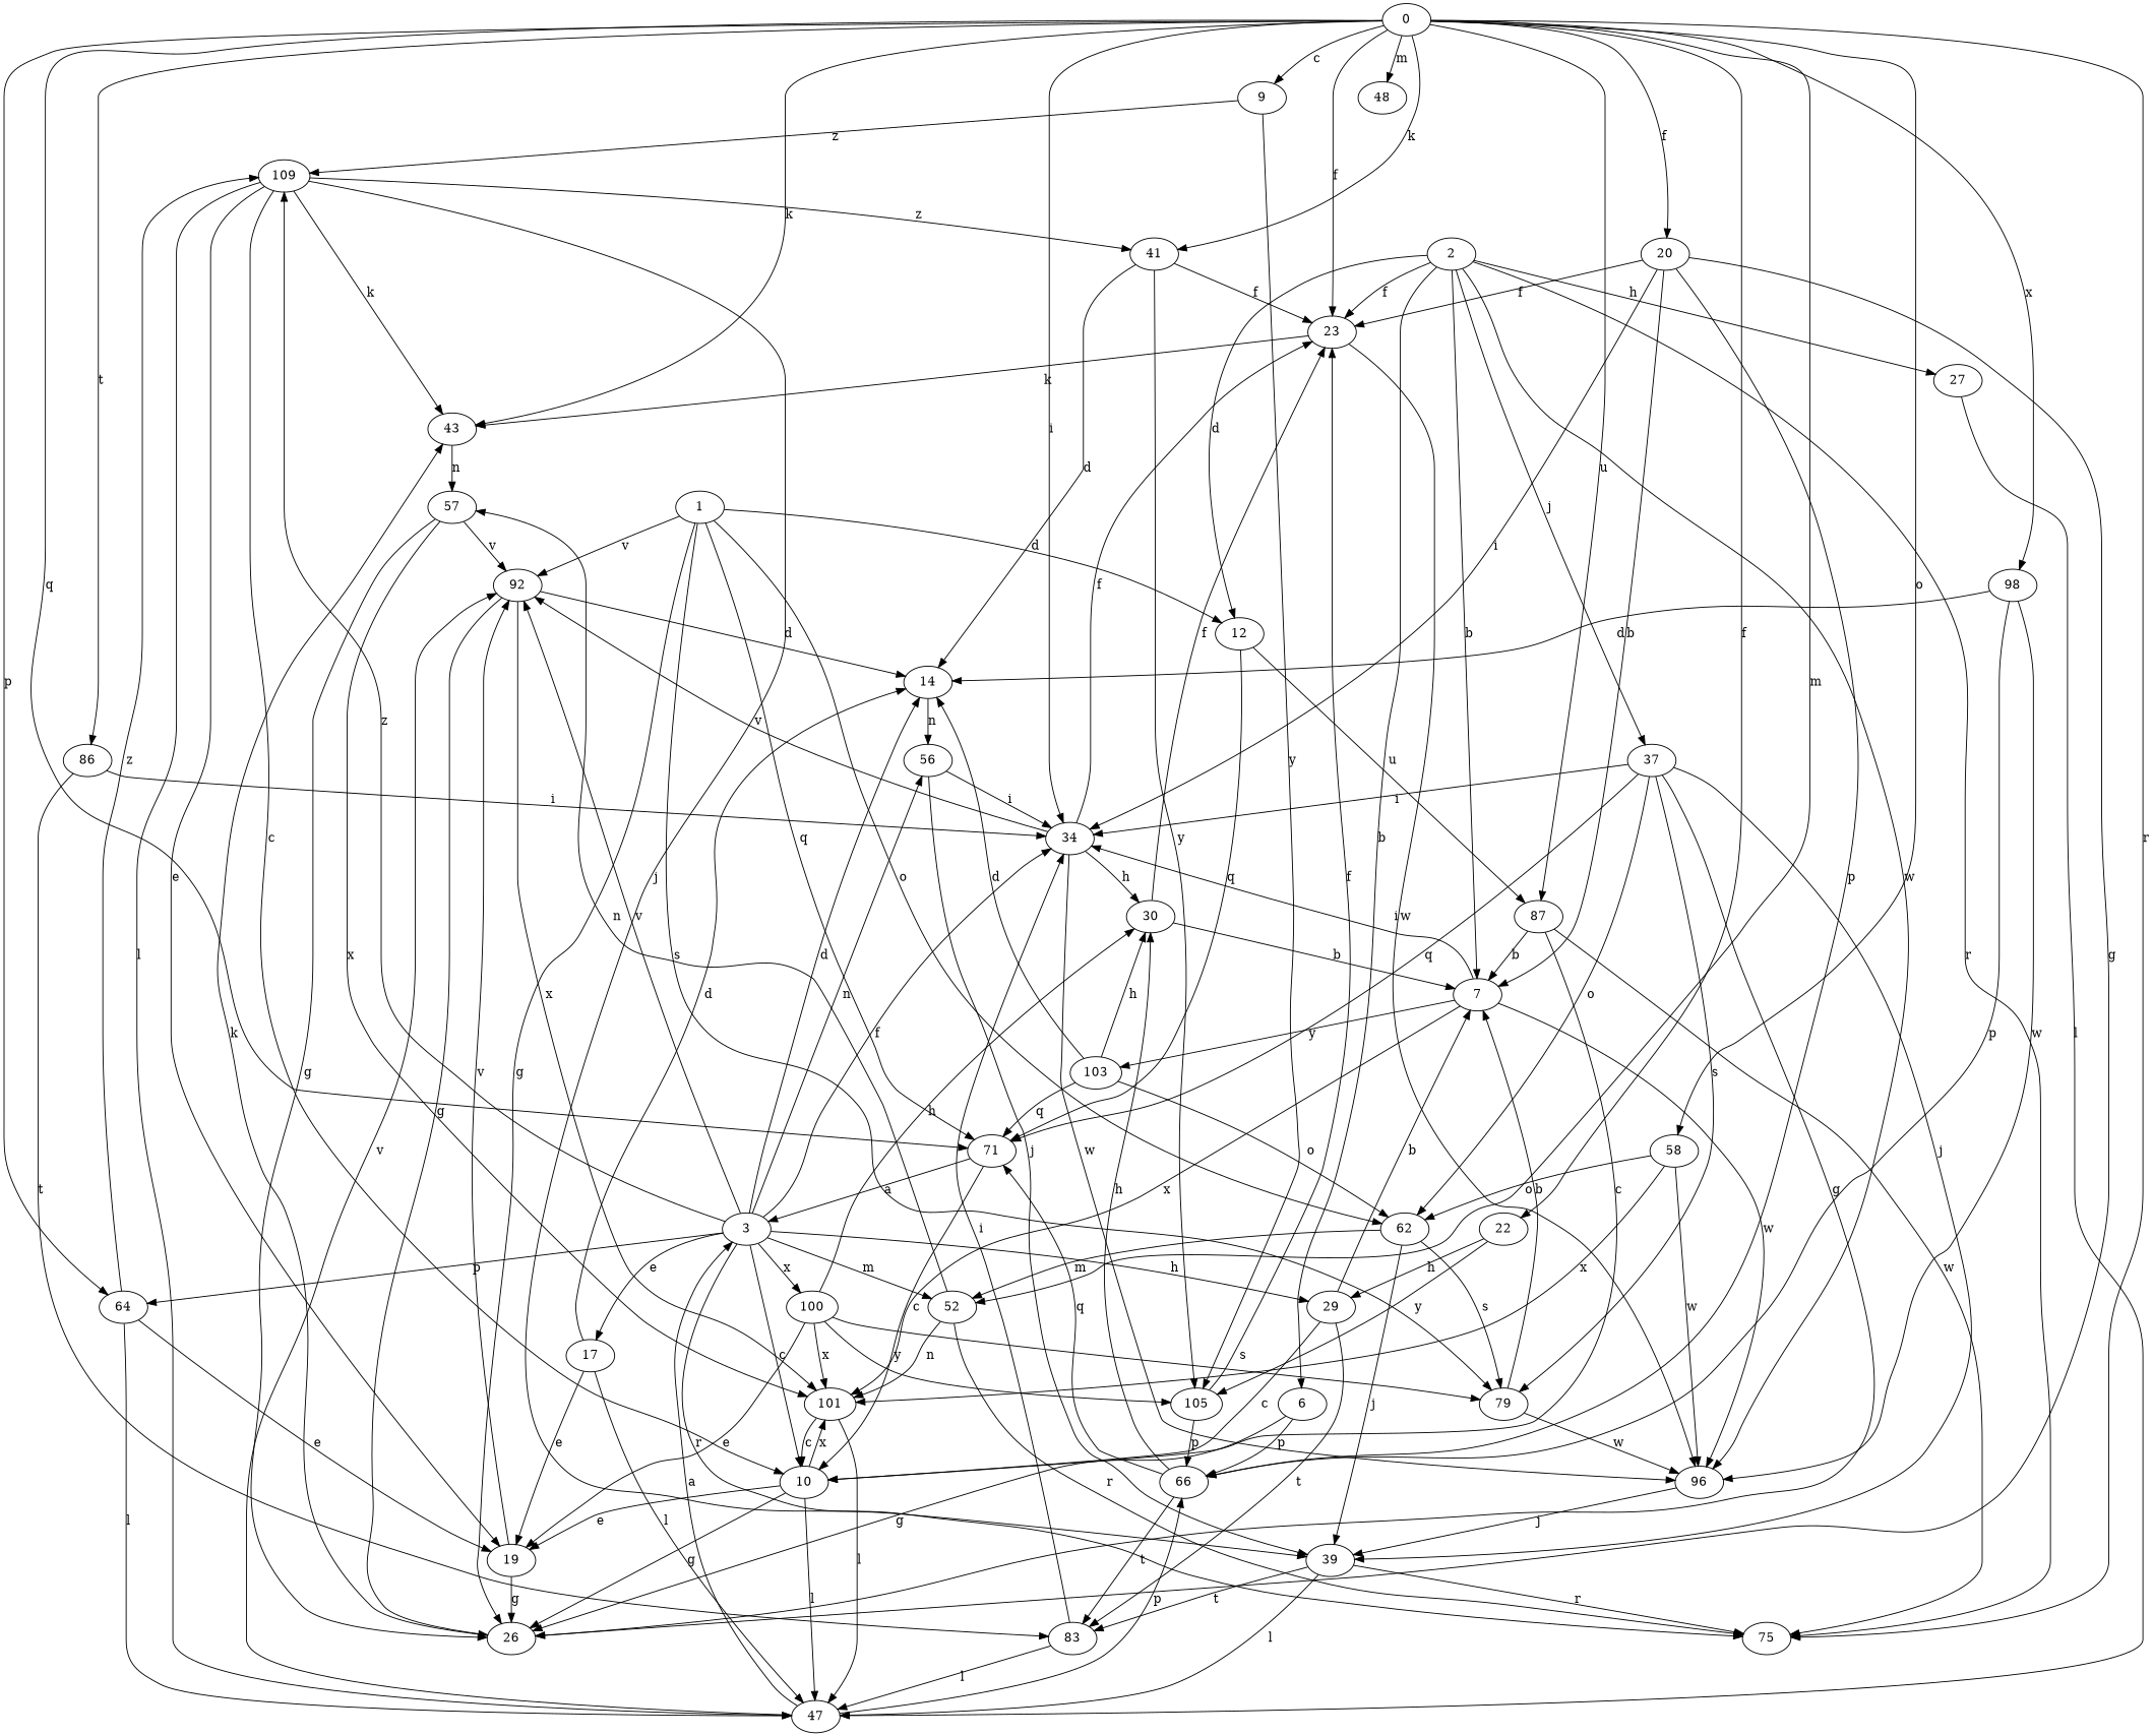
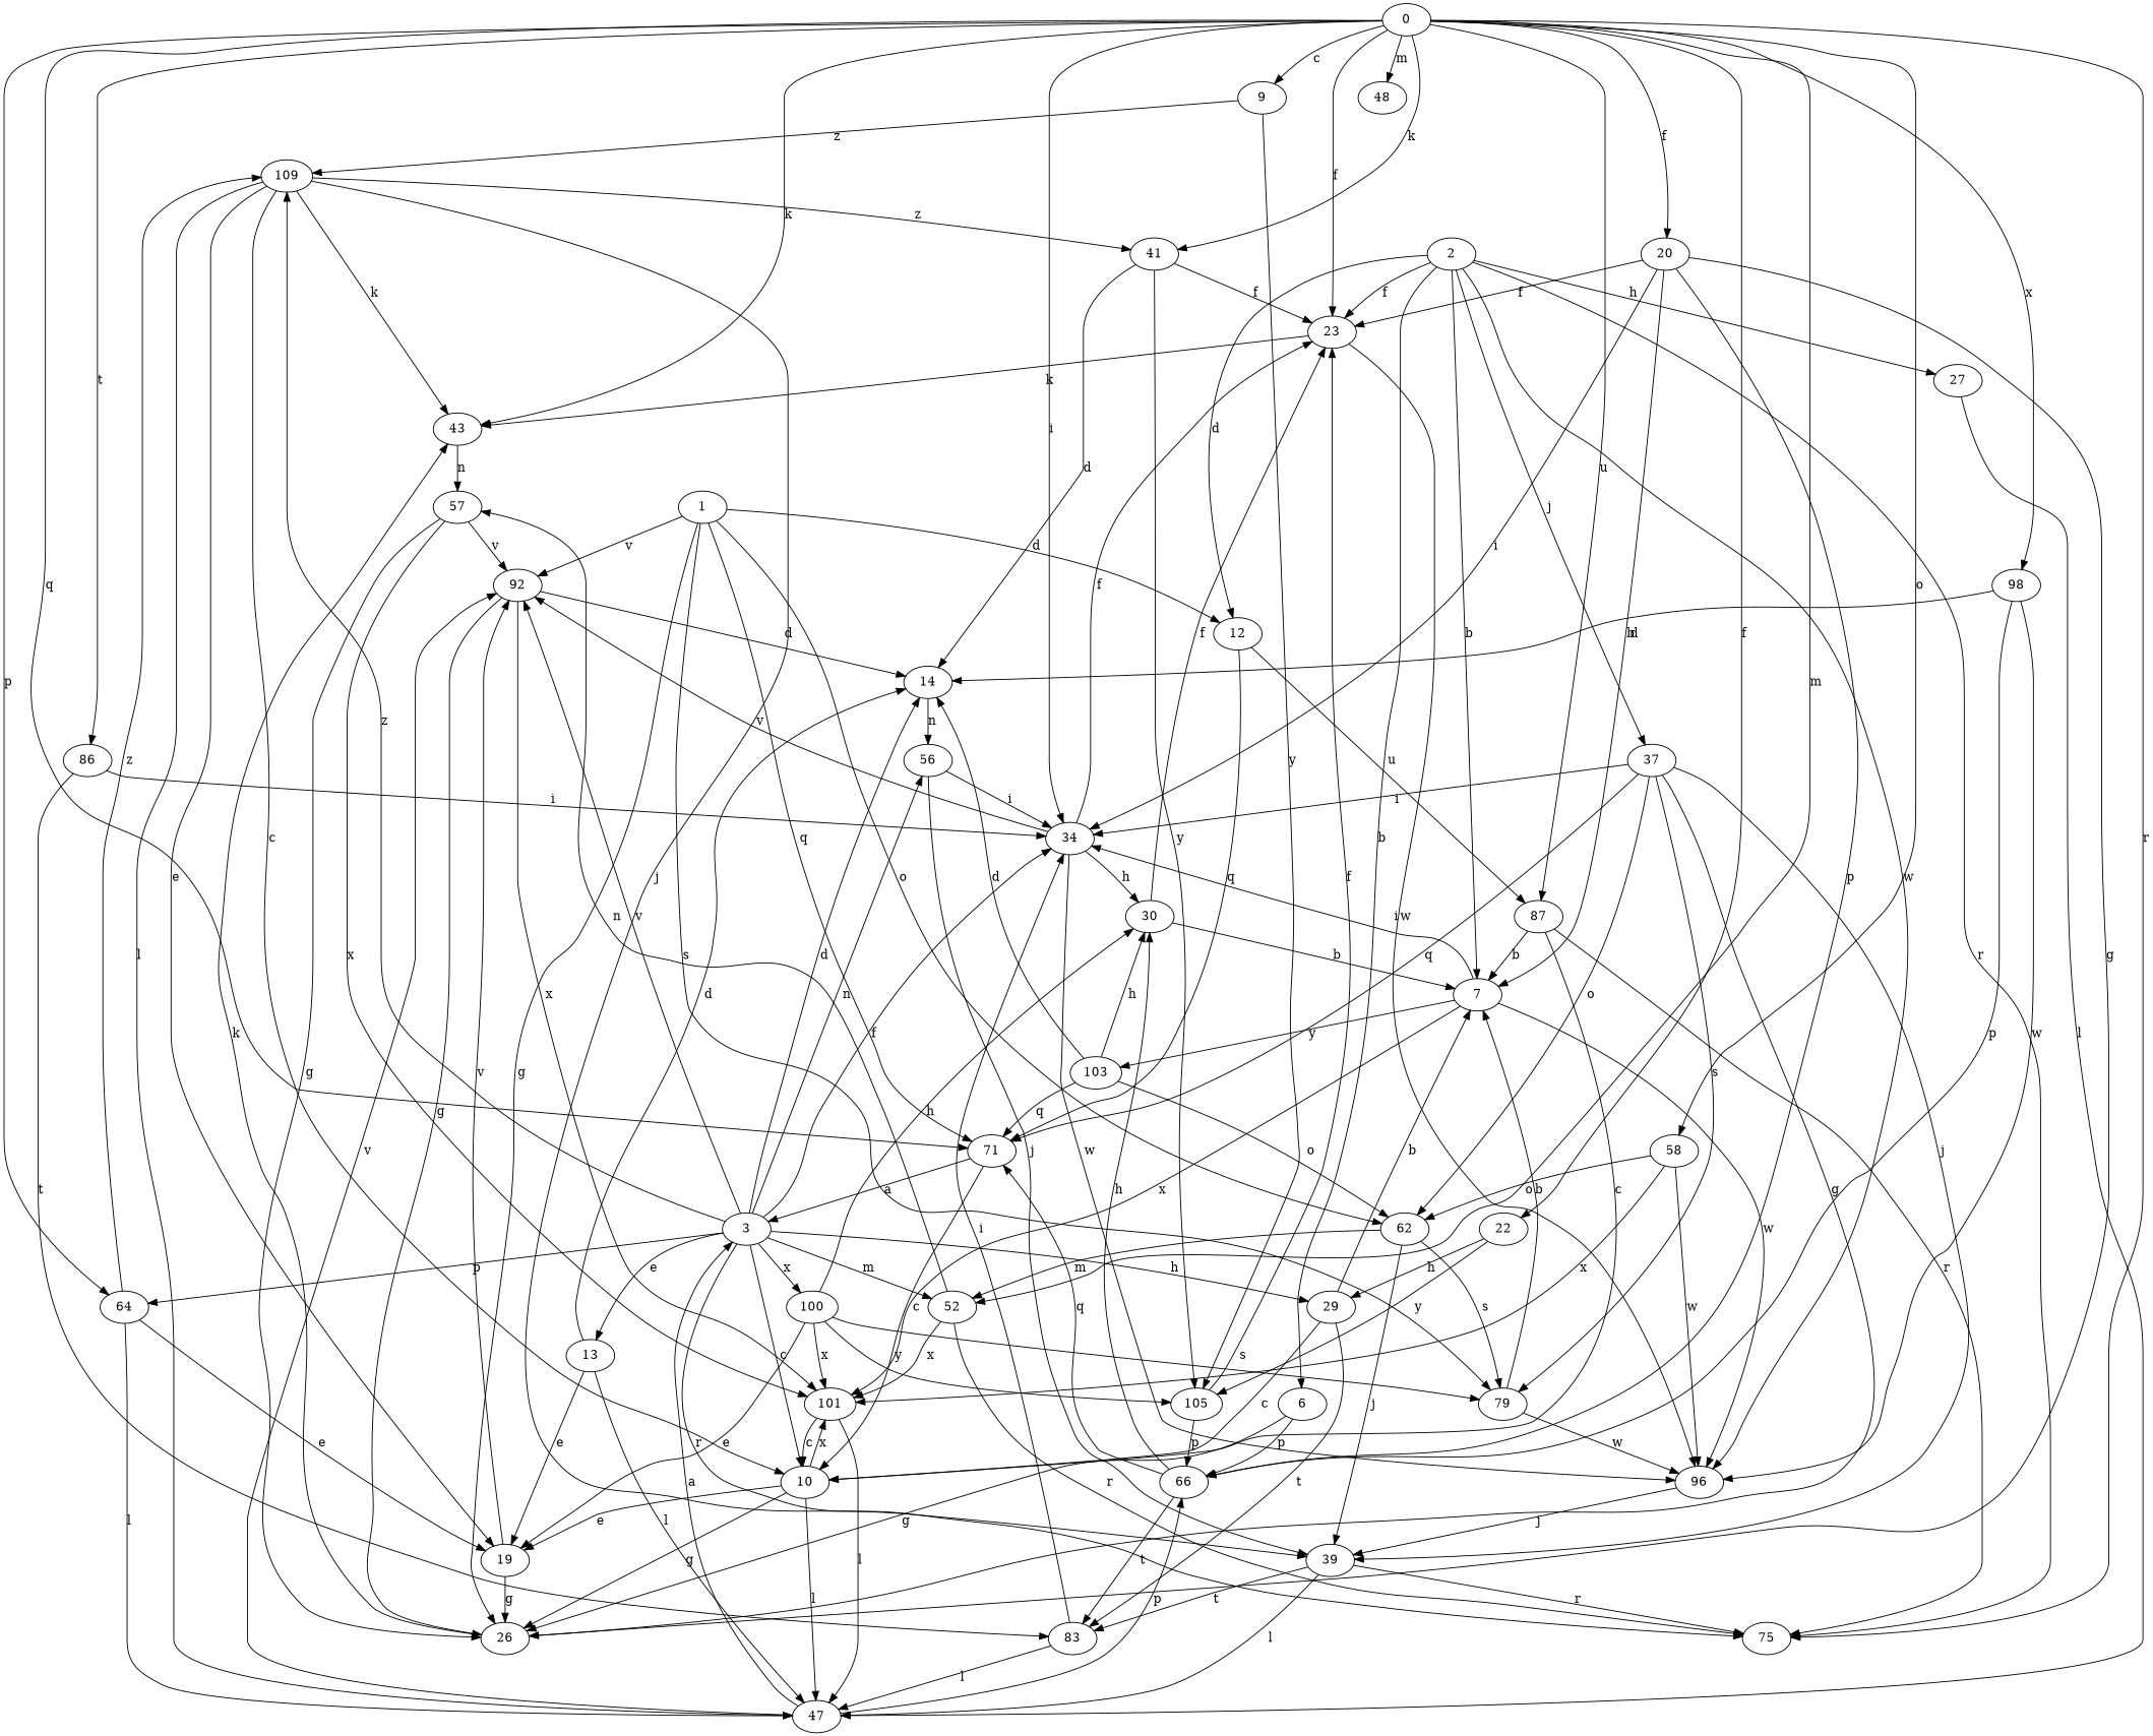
  strict digraph {
    0
    9
    20
    22
    23
    34
    41
    43
    48
    52
    58
    64
    71
    75
    n15 [label=86]
    87
    98
    109
    105
    26
    7
    66
    29
    96
    92
    30
    14
    57
    101
    62
    19
    47
    3
    10
    83
    1
    12
    79
    39
    2
    6
    27
    37
    103
-   17
+   17 [label=13]
    56
    100
    0 -> 9 [label=c]
    0 -> 20 [label=f]
    0 -> 22 [label=f]
    0 -> 23 [label=f]
    0 -> 34 [label=i]
    0 -> 41 [label=k]
    0 -> 43 [label=k]
    0 -> 48 [label=m]
    0 -> 52 [label=m]
    0 -> 58 [label=o]
    0 -> 64 [label=p]
    0 -> 71 [label=q]
    0 -> 75 [label=r]
    0 -> n15 [label=t]
    0 -> 87 [label=u]
    0 -> 98 [label=x]
    9 -> 109 [label=z]
    9 -> 105 [label=y]
    20 -> 23 [label=f]
    20 -> 34 [label=i]
    20 -> 26 [label=g]
    20 -> 7 [label=b]
    20 -> 66 [label=p]
    22 -> 105 [label=y]
    22 -> 29 [label=h]
    23 -> 43 [label=k]
    23 -> 96 [label=w]
    34 -> 23 [label=f]
    34 -> 96 [label=w]
    34 -> 92 [label=v]
    34 -> 30 [label=h]
    41 -> 23 [label=f]
    41 -> 105 [label=y]
    41 -> 14 [label=d]
    43 -> 57 [label=n]
    52 -> 75 [label=r]
    52 -> 57 [label=n]
-   52 -> 101 [label=n]
+   52 -> 101 [label=x]
    58 -> 96 [label=w]
    58 -> 101 [label=x]
    58 -> 62 [label=o]
    64 -> 109 [label=z]
    64 -> 19 [label=e]
    64 -> 47 [label=l]
    71 -> 3 [label=a]
    71 -> 10 [label=c]
    n15 -> 34 [label=i]
    n15 -> 83 [label=t]
-   87 -> 75 [label=w]
+   87 -> 75 [label=r]
    87 -> 7 [label=b]
    87 -> 10 [label=c]
    98 -> 66 [label=p]
    98 -> 96 [label=w]
    98 -> 14 [label=d]
    109 -> 41 [label=z]
    109 -> 43 [label=k]
    109 -> 19 [label=e]
    109 -> 47 [label=l]
    109 -> 10 [label=c]
    109 -> 39 [label=j]
    105 -> 23 [label=f]
    105 -> 66 [label=p]
    26 -> 43 [label=k]
    7 -> 34 [label=i]
    7 -> 96 [label=w]
    7 -> 101 [label=x]
    7 -> 103 [label=y]
    66 -> 71 [label=q]
    66 -> 30 [label=h]
    66 -> 83 [label=t]
    29 -> 7 [label=b]
    29 -> 10 [label=c]
    29 -> 83 [label=t]
    96 -> 39 [label=j]
    92 -> 26 [label=g]
    92 -> 14 [label=d]
    92 -> 101 [label=x]
    30 -> 23 [label=f]
    30 -> 7 [label=b]
    14 -> 56 [label=n]
    57 -> 26 [label=g]
    57 -> 92 [label=v]
    57 -> 101 [label=x]
    101 -> 47 [label=l]
    101 -> 10 [label=c]
    62 -> 52 [label=m]
    62 -> 79 [label=s]
    62 -> 39 [label=j]
    19 -> 26 [label=g]
    19 -> 92 [label=v]
    47 -> 66 [label=p]
    47 -> 92 [label=v]
    47 -> 3 [label=a]
    3 -> 34 [label=f]
    3 -> 52 [label=m]
    3 -> 64 [label=p]
    3 -> 75 [label=r]
    3 -> 109 [label=z]
    3 -> 29 [label=h]
    3 -> 92 [label=v]
    3 -> 14 [label=d]
    3 -> 10 [label=c]
    3 -> 17 [label=e]
    3 -> 56 [label=n]
    3 -> 100 [label=x]
    10 -> 26 [label=g]
    10 -> 101 [label=x]
    10 -> 19 [label=e]
    10 -> 47 [label=l]
    83 -> 34 [label=i]
    83 -> 47 [label=l]
    1 -> 71 [label=q]
    1 -> 26 [label=g]
    1 -> 92 [label=v]
    1 -> 62 [label=o]
    1 -> 12 [label=d]
    1 -> 79 [label=s]
    12 -> 71 [label=q]
    12 -> 87 [label=u]
    79 -> 7 [label=b]
    79 -> 96 [label=w]
    39 -> 75 [label=r]
    39 -> 47 [label=l]
    39 -> 83 [label=t]
    2 -> 23 [label=f]
    2 -> 75 [label=r]
    2 -> 7 [label=b]
    2 -> 96 [label=w]
    2 -> 12 [label=d]
    2 -> 6 [label=b]
    2 -> 27 [label=h]
    2 -> 37 [label=j]
    6 -> 26 [label=g]
    6 -> 66 [label=p]
    27 -> 47 [label=l]
    37 -> 34 [label=i]
    37 -> 71 [label=q]
    37 -> 26 [label=g]
    37 -> 62 [label=o]
    37 -> 79 [label=s]
    37 -> 39 [label=j]
    103 -> 71 [label=q]
    103 -> 30 [label=h]
    103 -> 14 [label=d]
    103 -> 62 [label=o]
    17 -> 14 [label=d]
    17 -> 19 [label=e]
    17 -> 47 [label=l]
    56 -> 34 [label=i]
    56 -> 39 [label=j]
    100 -> 105 [label=y]
    100 -> 30 [label=h]
    100 -> 101 [label=x]
    100 -> 19 [label=e]
    100 -> 79 [label=s]
  }
